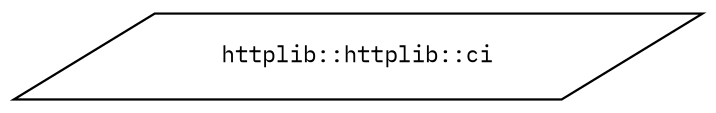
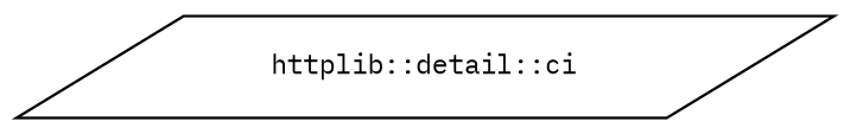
  digraph {
    rankdir=LR
    fontname="IBM Plex Mono"
-   n1 [color=black fillcolor=white fontname="IBM Plex Mono" fontsize=10 height=0.2 label="httplib::httplib::ci" shape=parallelogram style=filled width=0.4]
+   n1 [color=black fillcolor=white fontname="IBM Plex Mono" fontsize=10 height=0.2 label="httplib::detail::ci" shape=parallelogram style=filled width=0.4]
  }
